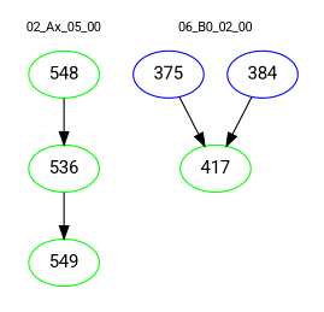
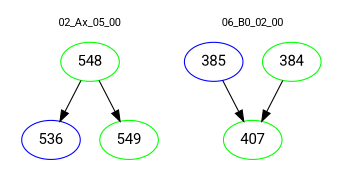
  digraph {
    fontname=Roboto
    node [color=green fontname=Roboto]
    edge [color=black fontname=Roboto]
    n1 [label=548]
-   n2 [label=536]
+   n2 [color=blue label=536]
    n3 [label=549]
-   n4 [color=blue label=384]
-   n5 [color=blue label=375]
-   n6 [label=417]
+   n4 [label=384]
+   n5 [color=blue label=385]
+   n6 [label=407]
    subgraph cluster_1 {
      color=white
      fontsize=10
      label="02_Ax_05_00"
      n1
      n2
      n3
    }
    subgraph cluster_2 {
      color=white
      fontsize=10
      label="06_B0_02_00"
      n4
      n5
      n6
    }
    n1 -> n2
-   n2 -> n3
+   n1 -> n3
    n4 -> n6
    n5 -> n6
  }
